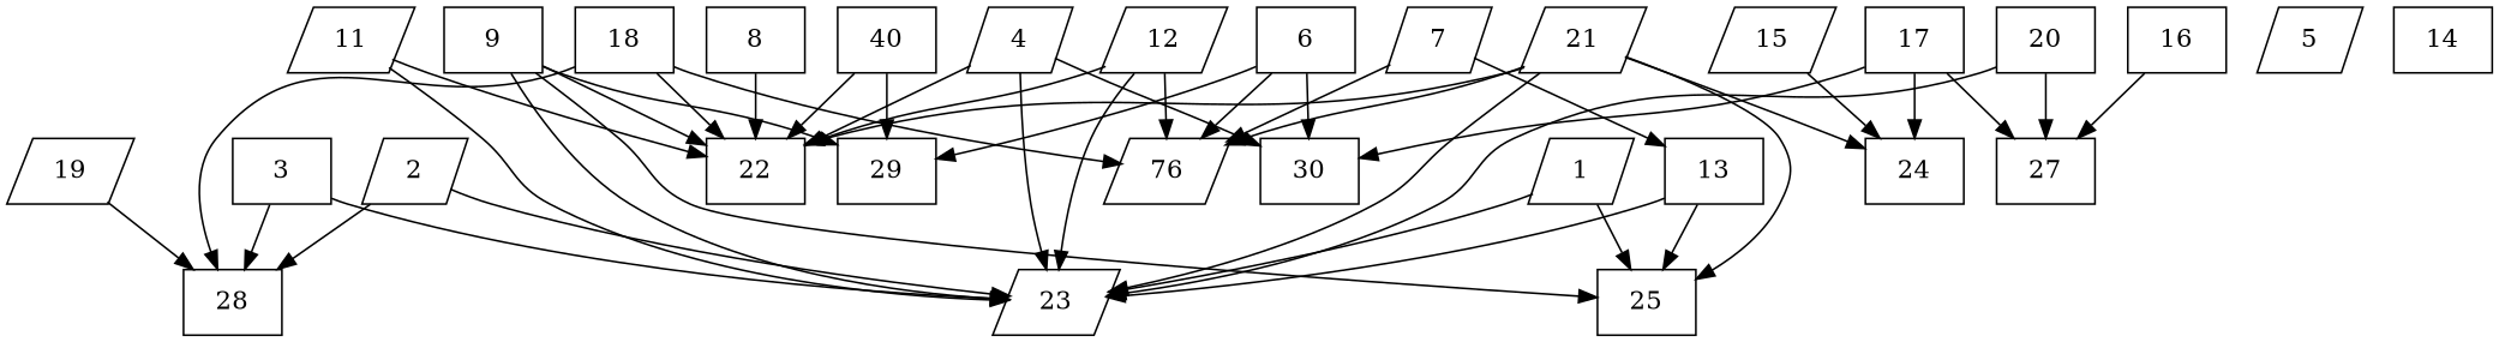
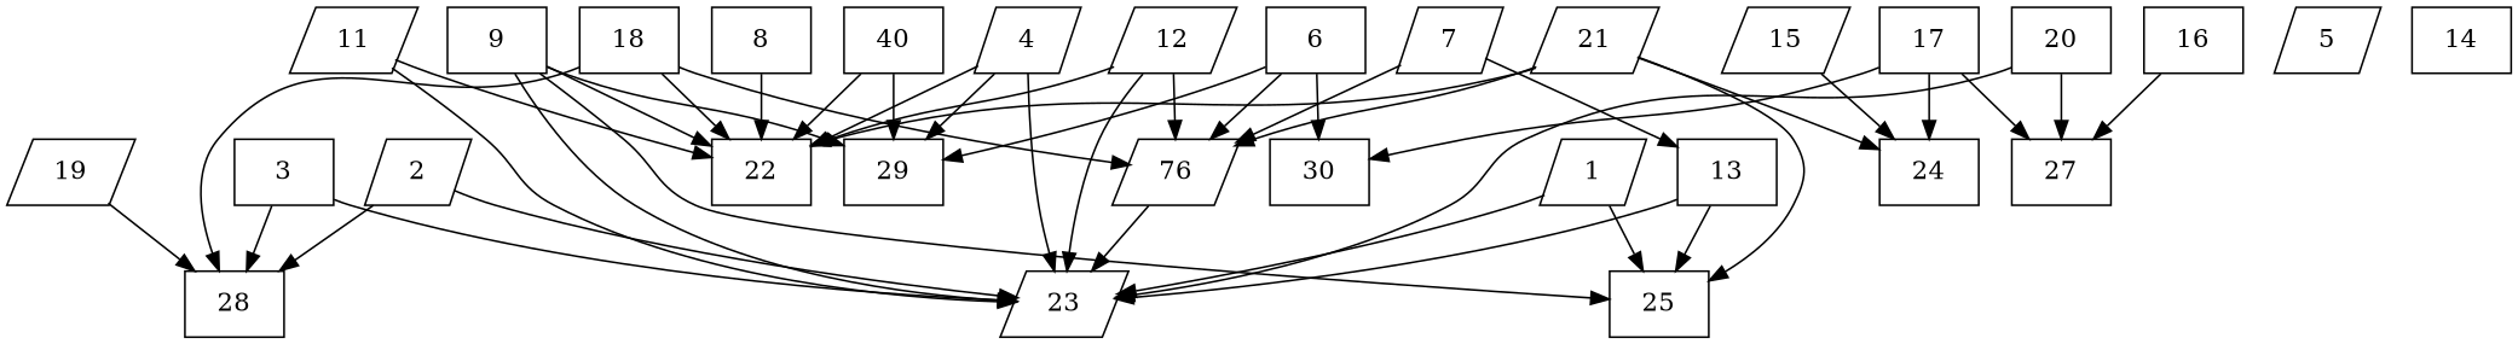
  digraph {
    node [alpha=0.08 shape=box]
    1 [alpha=0.04 expect_size=47732736 shape=parallelogram]
    23 [expect_size=10116096 shape=parallelogram]
    25 [alpha=0.12 expect_size=47504384]
    2 [alpha=0.02 expect_size=22397952 shape=parallelogram]
    28 [expect_size=35562496]
    3 [alpha=0.03 expect_size=42972160]
    4 [alpha=0.16 expect_size=38132736 shape=parallelogram]
    22 [alpha=0.10 expect_size=8465408]
    30 [alpha=0.16 expect_size=31640576]
    5 [alpha=0.09 expect_size=46789632 shape=parallelogram]
    6 [alpha=0.07 expect_size=21316608]
    n12 [alpha=0.09 expect_size=17245184 label=76 shape=parallelogram]
    29 [expect_size=47113216]
    7 [alpha=0.18 expect_size=24705024 shape=parallelogram]
    13 [alpha=0.10 expect_size=40075264]
    8 [alpha=0.15 expect_size=23518208]
    9 [alpha=0.11 expect_size=23314432]
    n18 [alpha=0.01 expect_size=21813248 label=40]
    11 [alpha=0.06 expect_size=26606592 shape=parallelogram]
    12 [alpha=0.01 expect_size=36180992 shape=parallelogram]
    14 [alpha=0.06 expect_size=48228352]
    15 [alpha=0.07 expect_size=38552576 shape=parallelogram]
    24 [alpha=0.01 expect_size=33758208]
    16 [alpha=0.03 expect_size=13345792]
    27 [alpha=0.14 expect_size=23299072]
    17 [alpha=0.05 expect_size=30303232]
    18 [alpha=0.05 expect_size=25147392]
    19 [alpha=0.13 expect_size=14218240 shape=parallelogram]
    20 [alpha=0.11 expect_size=39228416]
    21 [alpha=0.07 expect_size=42372096 shape=parallelogram]
    1 -> 23
    1 -> 25
    2 -> 23
    2 -> 28
    3 -> 23
    3 -> 28
    4 -> 23
    4 -> 22
-   4 -> 30
+   4 -> 29
    6 -> 30
    6 -> n12
    6 -> 29
    7 -> n12
    7 -> 13
    13 -> 23
    13 -> 25
    8 -> 22
    9 -> 23
    9 -> 25
    9 -> 22
    9 -> 29
    n18 -> 22
    n18 -> 29
    11 -> 23
    11 -> 22
    12 -> 23
    12 -> 22
    12 -> n12
    15 -> 24
    16 -> 27
    17 -> 30
    17 -> 24
    17 -> 27
    18 -> 28
    18 -> 22
    18 -> n12
    19 -> 28
    20 -> 23
    20 -> 27
-   21 -> 23
+   n12 -> 23
    21 -> 25
    21 -> 22
    21 -> n12
    21 -> 24
  }
